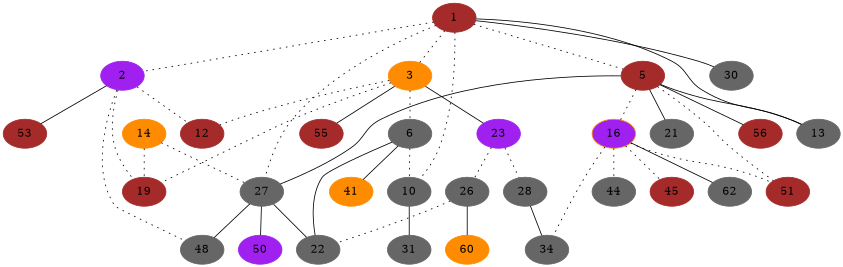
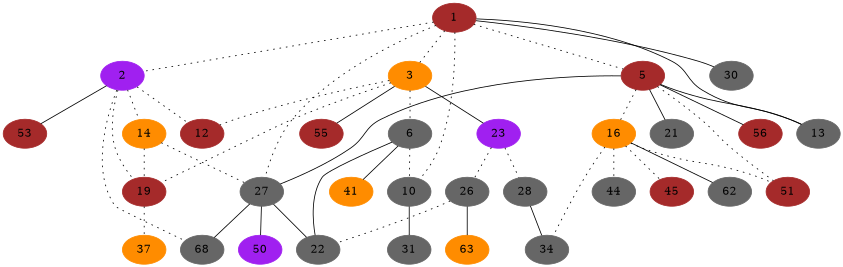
  graph {
    node [color=gray40 style=filled]
    edge [style=dotted]
    1 [color=brown super="+17"]
    2 [color=purple super="+8"]
    3 [color=darkorange super="+24+4"]
    5 [color=brown super="+9"]
    10 [super="+47+57"]
    13
    27 [super="+39"]
    30
    12 [color=brown super="+61+38"]
    14 [color=darkorange super="+42+15"]
    19 [color=brown]
-   48
+   48 [label=68]
    53 [color=brown]
    6 [super="+22+18"]
    23 [color=purple super="+59+25"]
    55 [color=brown]
-   16 [color=darkorange super="+20" fillcolor=purple]
+   16 [color=darkorange super="+20"]
    21
    51 [color=brown]
    56 [color=brown]
    31
    n22 [label=22]
    50 [color=purple]
+   37 [color=darkorange]
    26 [super="+49"]
-   60 [color=darkorange super="+63"]
+   60 [color=darkorange super="+63" label=63]
    41 [color=darkorange]
    28 [super="+29"]
    34
    44
    45 [color=brown]
    62
    1 -- 2
    1 -- 3
    1 -- 5
    1 -- 10
    1 -- 13 [style=solid]
    1 -- 27
    1 -- 30 [style=solid]
    2 -- 12
+   2 -- 14
    2 -- 19
    2 -- 48
    2 -- 53 [style=solid]
    3 -- 12
    3 -- 19
    3 -- 6 [weight=2]
    3 -- 23 [style=solid]
    3 -- 55 [style=solid]
    5 -- 13 [style=solid]
    5 -- 27 [style=solid]
    5 -- 16
    5 -- 21 [style=solid]
    5 -- 51
    5 -- 56 [style=solid]
    10 -- 31 [style=solid]
    27 -- 48 [style=solid]
    27 -- n22 [style=solid]
    27 -- 50 [style=solid]
    14 -- 27
    14 -- 19
+   19 -- 37
    6 -- 10
    6 -- n22 [style=solid]
    6 -- 41 [style=solid]
    23 -- 26
    23 -- 28
    16 -- 51
    16 -- 34
    16 -- 44 [weight=2]
    16 -- 45
    16 -- 62 [style=solid]
    26 -- n22
    26 -- 60 [style=solid]
    28 -- 34 [style=solid]
  }
